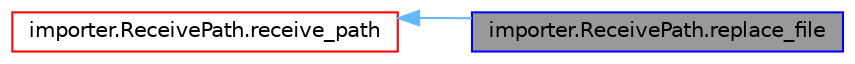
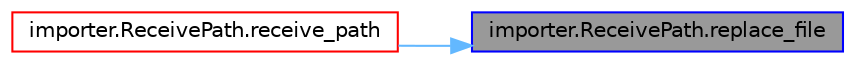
  digraph {
    rankdir=RL
    node [fontname=Helvetica fontsize=10 shape=box style=filled]
    n1 [color=blue fillcolor=grey60 fontcolor=black height=0.2 label="importer.ReceivePath.replace_file" width=0.4]
    n2 [color=red fillcolor=white height=0.2 label="importer.ReceivePath.receive_path" width=0.4]
-   n2 -> n1 [color=steelblue1 dir=back fontname=Helvetica fontsize=10 labelfontname=Helvetica labelfontsize=10 style=solid]
+   n1 -> n2 [color=steelblue1 dir=back fontname=Helvetica fontsize=10 labelfontname=Helvetica labelfontsize=10 style=solid]
  }
